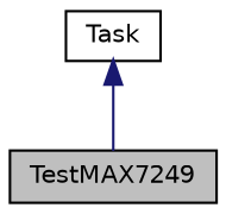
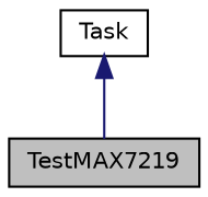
  digraph {
    node [color=black fontname=Helvetica fontsize=10 shape=record style=filled]
-   n1 [fillcolor=grey75 fontcolor=black height=0.2 label=TestMAX7249 width=0.4]
+   n1 [fillcolor=grey75 fontcolor=black height=0.2 label=TestMAX7219 width=0.4]
    n2 [fillcolor=white height=0.2 label=Task width=0.4]
    n2 -> n1 [color=midnightblue dir=back fontname=Helvetica fontsize=10 labelfontname=Helvetica labelfontsize=10 style=solid]
  }
